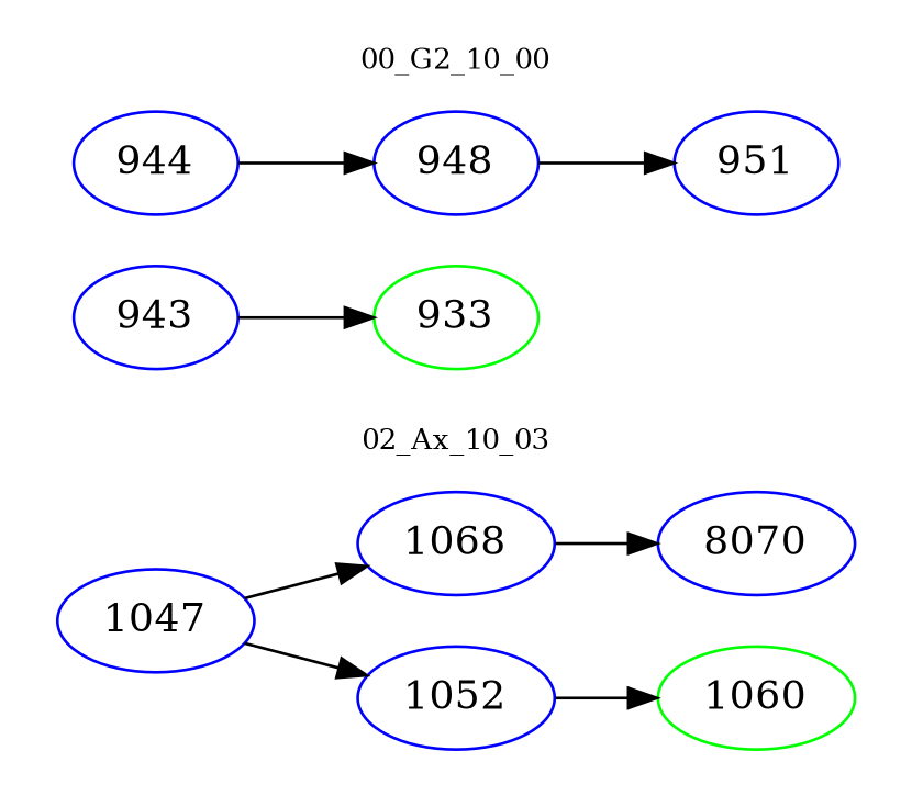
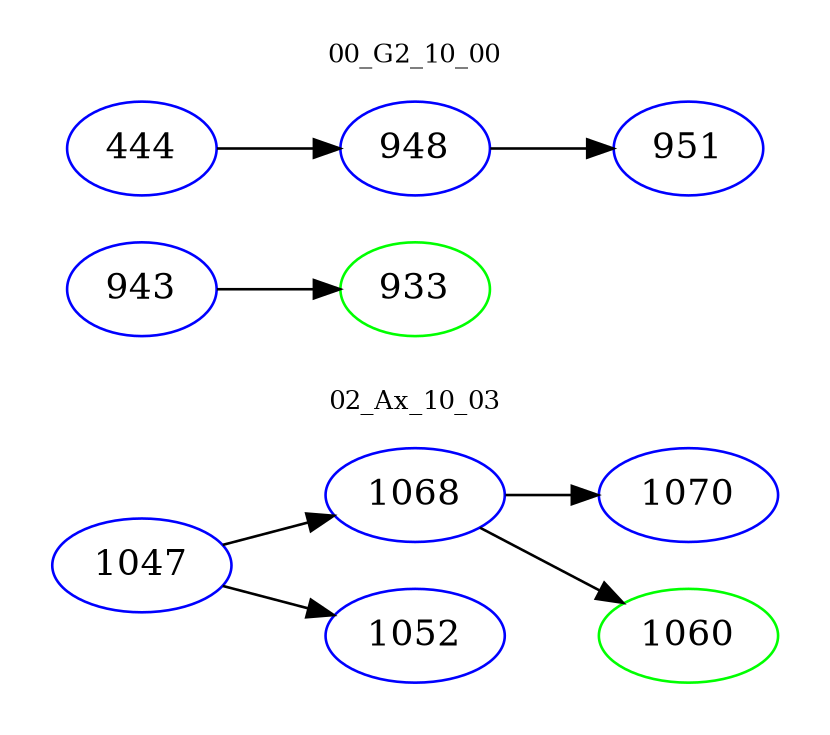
  digraph {
    rankdir=LR
    node [color=blue]
    edge [color=black]
    n1 [label=1047]
    n2 [label=1052]
    n3 [label=1068]
    n4 [color=green label=1060]
-   n5 [label=8070]
-   n6 [label=944]
+   n5 [label=1070]
+   n6 [label=444]
    n7 [label=943]
    n8 [label=948]
    n9 [color=green label=933]
    n10 [label=951]
    subgraph cluster_1 {
      color=white
      fontsize=10
      label="02_Ax_10_03"
      n1
      n2
      n3
      n4
      n5
    }
    subgraph cluster_2 {
      color=white
      fontsize=10
      label="00_G2_10_00"
      n6
      n7
      n8
      n9
      n10
    }
    n1 -> n2
    n1 -> n3
-   n2 -> n4
+   n3 -> n4
    n3 -> n5
    n6 -> n8
    n7 -> n9
    n8 -> n10
  }
